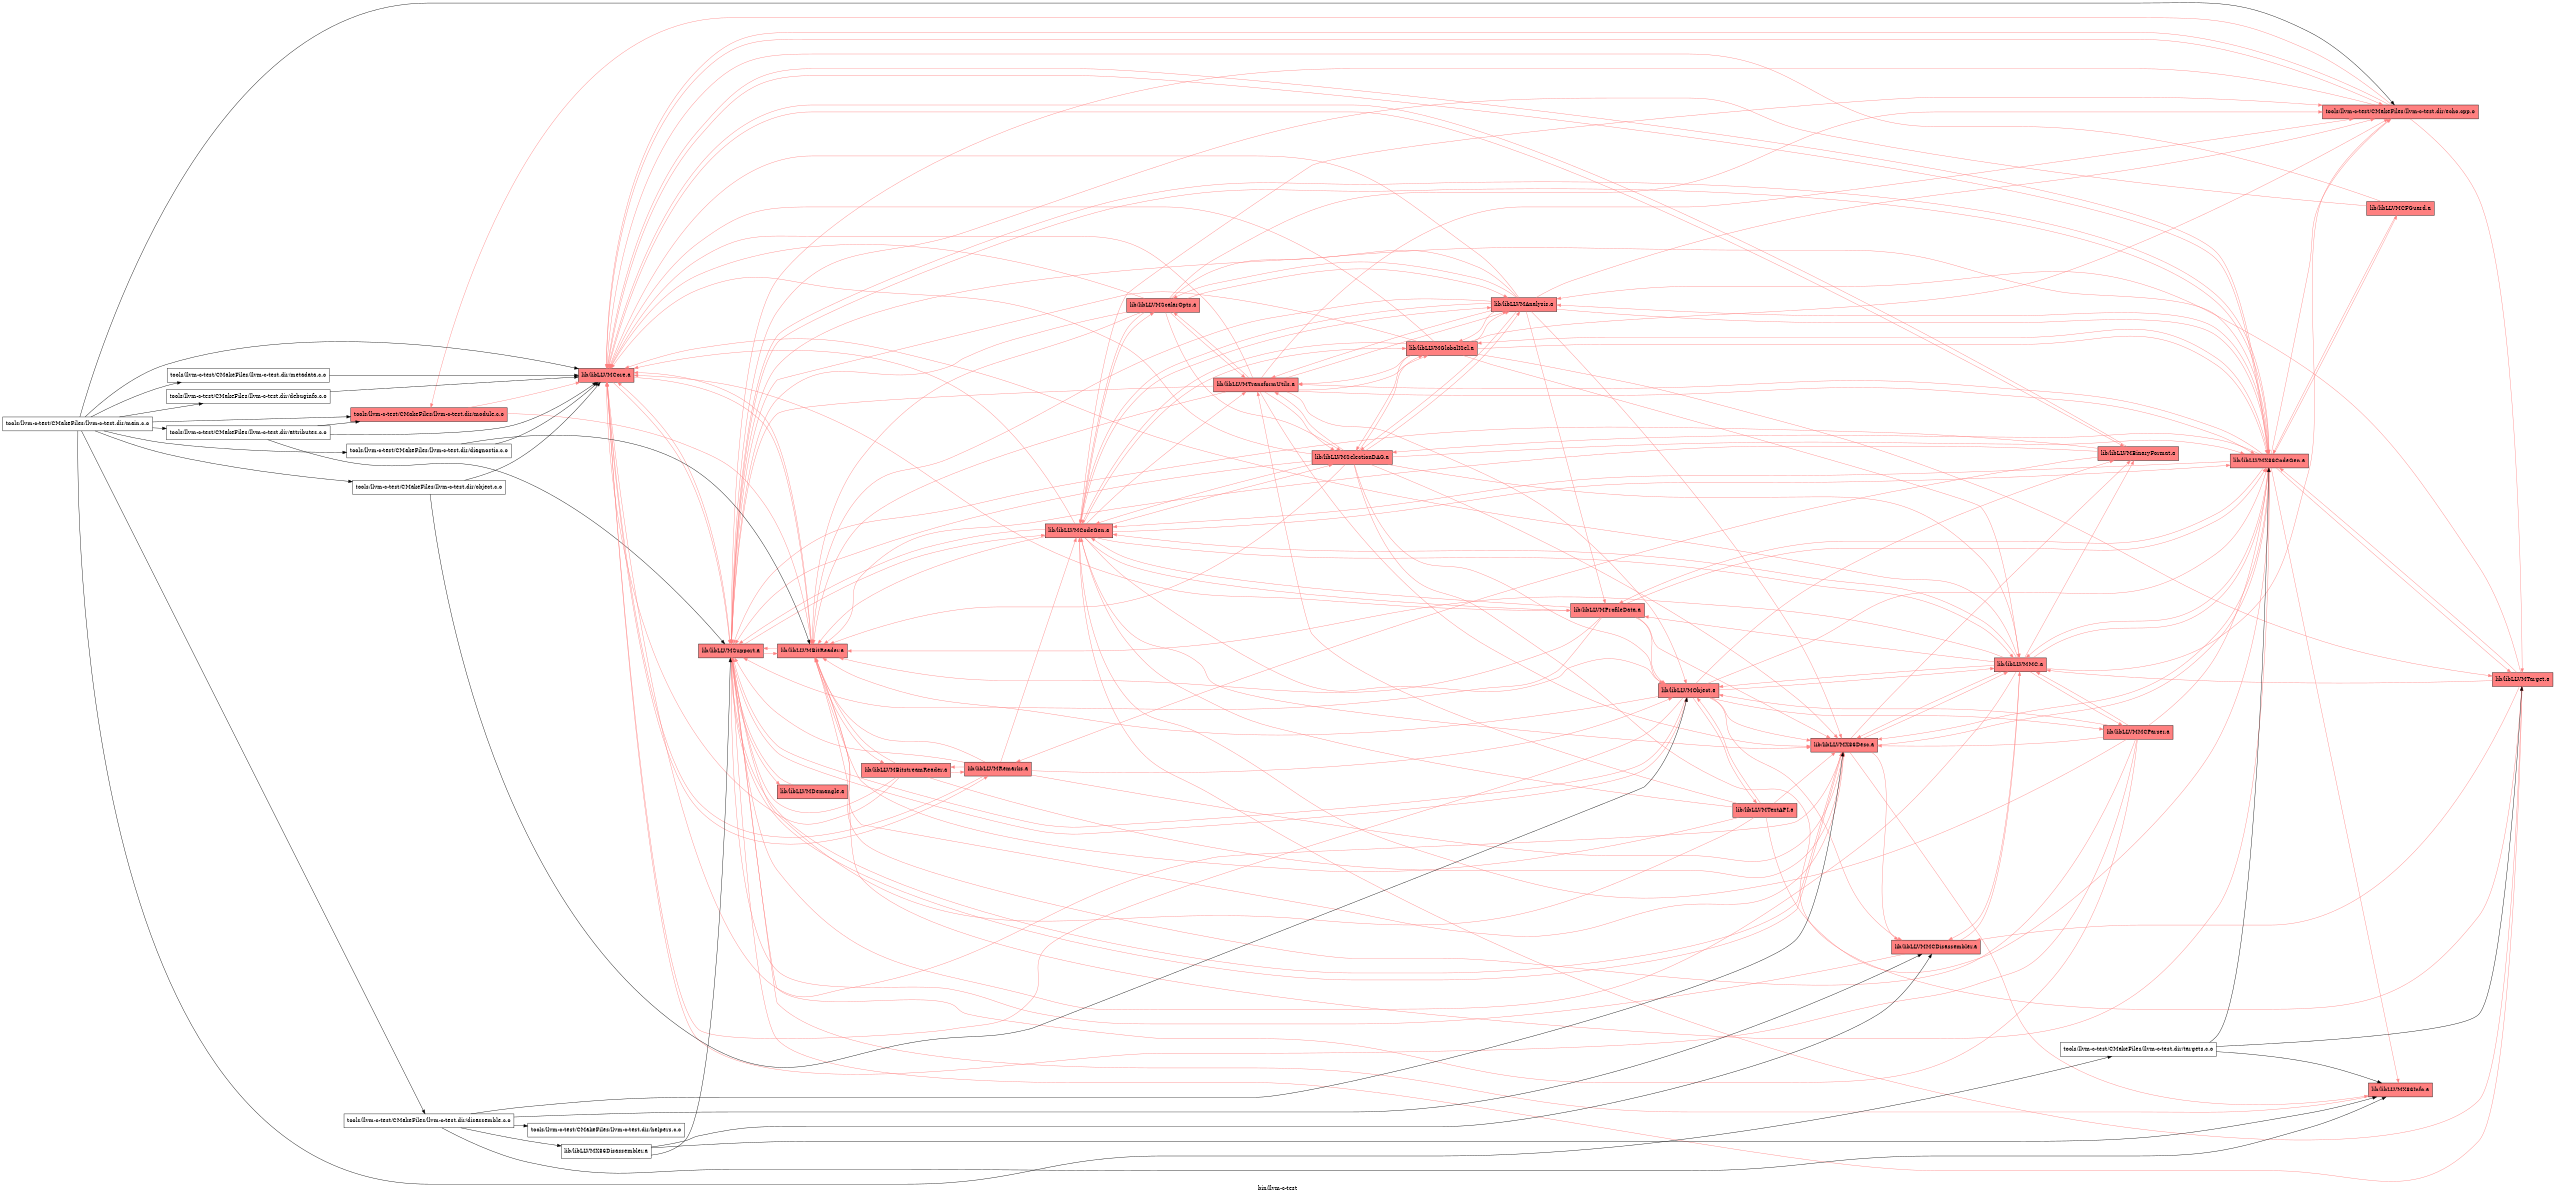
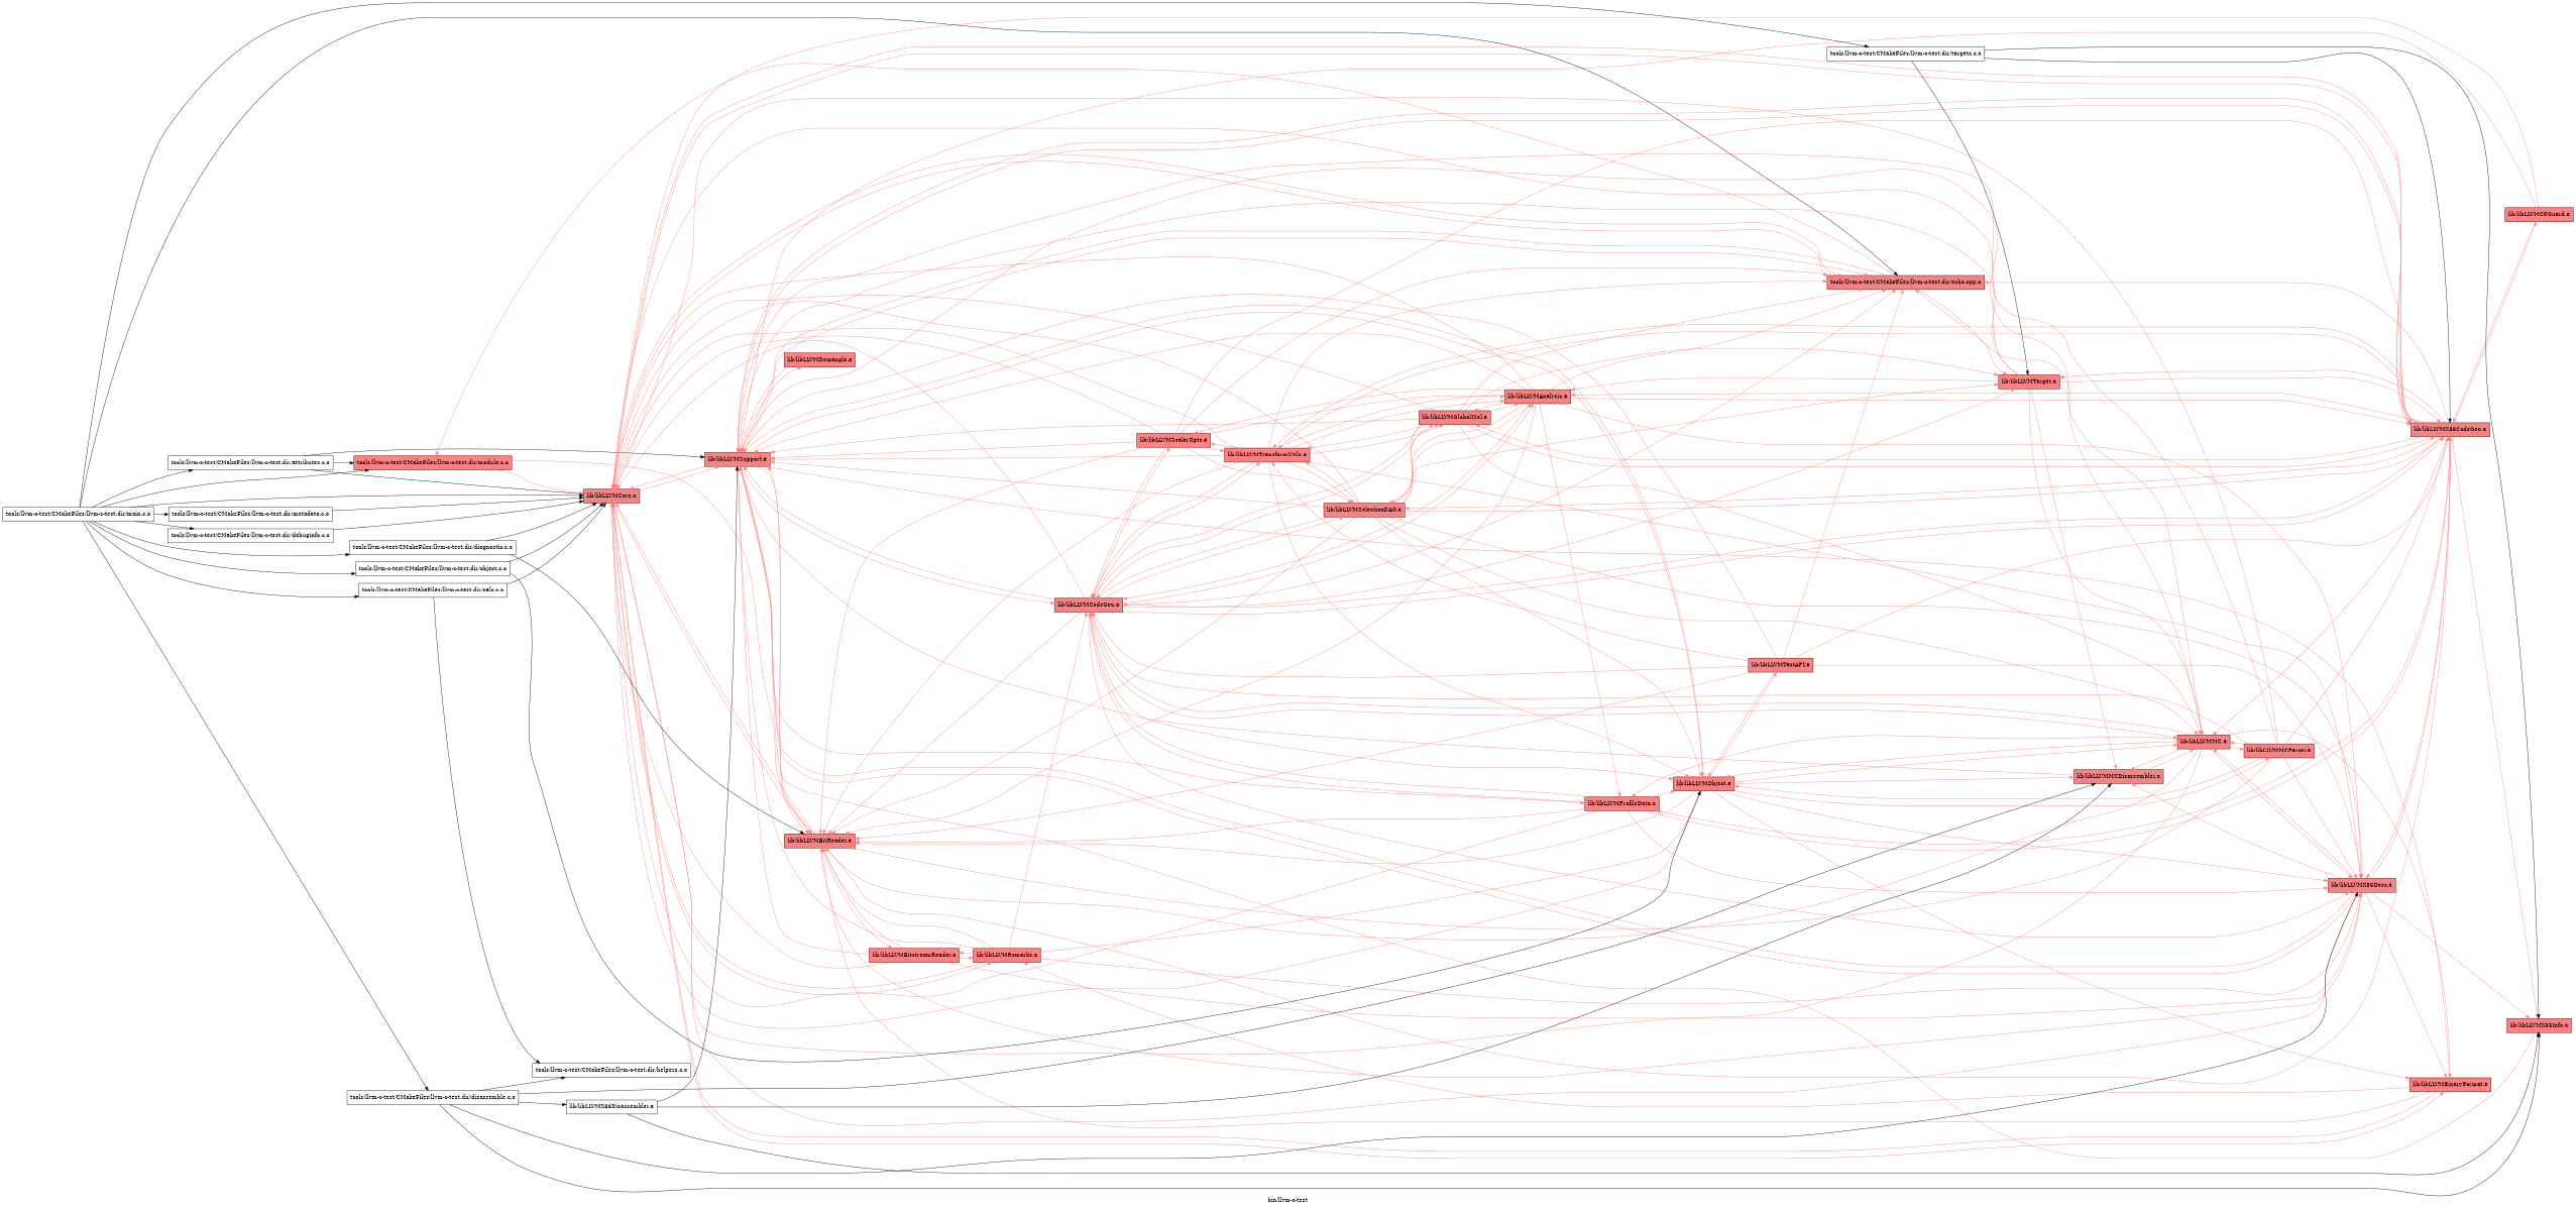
  digraph {
    label="bin/llvm-c-test"
    rankdir=LR
    node [shape=record fillcolor="1.000000 0.5 1" style=filled]
    edge [color="1.000000 0.5 1"]
    n1 [label="{tools/llvm-c-test/CMakeFiles/llvm-c-test.dir/attributes.c.o}" fillcolor="" style=""]
    n2 [label="{tools/llvm-c-test/CMakeFiles/llvm-c-test.dir/module.c.o}"]
    n3 [label="{lib/libLLVMCore.a}"]
    n4 [label="{lib/libLLVMSupport.a}"]
    n5 [label="{lib/libLLVMBitReader.a}"]
    n6 [label="{lib/libLLVMX86CodeGen.a}"]
    n7 [label="{lib/libLLVMX86Desc.a}"]
    n8 [label="{lib/libLLVMBinaryFormat.a}"]
    n9 [label="{tools/llvm-c-test/CMakeFiles/llvm-c-test.dir/echo.cpp.o}"]
    n10 [label="{lib/libLLVMRemarks.a}"]
    n11 [label="{lib/libLLVMObject.a}"]
    n12 [label="{lib/libLLVMCodeGen.a}"]
    n13 [label="{lib/libLLVMDemangle.a}"]
    n14 [label="{lib/libLLVMBitstreamReader.a}"]
    n15 [label="{lib/libLLVMX86Info.a}"]
    n16 [label="{lib/libLLVMMC.a}"]
    n17 [label="{lib/libLLVMTarget.a}"]
    n18 [label="{lib/libLLVMAnalysis.a}"]
    n19 [label="{lib/libLLVMGlobalISel.a}"]
    n20 [label="{lib/libLLVMSelectionDAG.a}"]
    n21 [label="{lib/libLLVMCFGuard.a}"]
    n22 [label="{lib/libLLVMProfileData.a}"]
    n23 [label="{lib/libLLVMTransformUtils.a}"]
    n24 [label="{lib/libLLVMMCDisassembler.a}"]
    n25 [label="{lib/libLLVMMCParser.a}"]
    n26 [label="{lib/libLLVMTextAPI.a}"]
    n27 [label="{lib/libLLVMScalarOpts.a}"]
+   n28 [label="{tools/llvm-c-test/CMakeFiles/llvm-c-test.dir/calc.c.o}" fillcolor="" style=""]
    n29 [label="{tools/llvm-c-test/CMakeFiles/llvm-c-test.dir/helpers.c.o}" fillcolor="" style=""]
    n30 [label="{tools/llvm-c-test/CMakeFiles/llvm-c-test.dir/debuginfo.c.o}" fillcolor="" style=""]
    n31 [label="{tools/llvm-c-test/CMakeFiles/llvm-c-test.dir/diagnostic.c.o}" fillcolor="" style=""]
    n32 [label="{tools/llvm-c-test/CMakeFiles/llvm-c-test.dir/disassemble.c.o}" fillcolor="" style=""]
    n33 [label="{lib/libLLVMX86Disassembler.a}" fillcolor="" style=""]
    n34 [label="{tools/llvm-c-test/CMakeFiles/llvm-c-test.dir/main.c.o}" fillcolor="" style=""]
    n35 [label="{tools/llvm-c-test/CMakeFiles/llvm-c-test.dir/metadata.c.o}" fillcolor="" style=""]
    n36 [label="{tools/llvm-c-test/CMakeFiles/llvm-c-test.dir/object.c.o}" fillcolor="" style=""]
    n37 [label="{tools/llvm-c-test/CMakeFiles/llvm-c-test.dir/targets.c.o}" fillcolor="" style=""]
    n1 -> n2 [color=""]
    n1 -> n3 [color=""]
    n1 -> n4 [color=""]
    n2 -> n3
    n2 -> n5
    n3 -> n4
    n3 -> n5
    n3 -> n6
    n3 -> n7
    n3 -> n8
    n3 -> n9
    n3 -> n10
    n4 -> n3
    n4 -> n5
    n4 -> n6
    n4 -> n7
+   n4 -> n9
    n4 -> n11
    n4 -> n12
    n4 -> n13
    n5 -> n3
    n5 -> n4
    n5 -> n6
    n5 -> n7
    n5 -> n14
    n6 -> n3
    n6 -> n4
    n6 -> n7
    n6 -> n9
    n6 -> n12
    n6 -> n15
    n6 -> n16
    n6 -> n17
    n6 -> n18
    n6 -> n19
    n6 -> n20
    n6 -> n21
    n6 -> n22
    n6 -> n23
    n7 -> n4
    n7 -> n6
    n7 -> n8
    n7 -> n15
    n7 -> n16
    n7 -> n24
    n8 -> n3
    n8 -> n4
    n8 -> n5
    n8 -> n10
    n9 -> n2
    n9 -> n3
    n9 -> n4
    n9 -> n17
    n10 -> n3
    n10 -> n4
    n10 -> n5
    n10 -> n7
    n10 -> n11
    n10 -> n12
    n10 -> n14
    n11 -> n3
    n11 -> n4
    n11 -> n5
-   n11 -> n6
    n11 -> n7
    n11 -> n8
    n11 -> n16
    n11 -> n24
    n11 -> n25
    n11 -> n26
    n12 -> n3
    n12 -> n4
    n12 -> n5
    n12 -> n6
    n12 -> n7
    n12 -> n9
    n12 -> n11
    n12 -> n16
    n12 -> n17
    n12 -> n18
    n12 -> n19
    n12 -> n20
    n12 -> n22
    n12 -> n23
    n12 -> n27
    n13 -> n4
    n14 -> n3
    n14 -> n4
    n14 -> n5
    n14 -> n7
    n14 -> n10
    n15 -> n4
    n16 -> n3
    n16 -> n4
    n16 -> n5
-   n16 -> n6
    n16 -> n7
    n16 -> n8
    n16 -> n9
    n16 -> n11
    n16 -> n12
    n16 -> n22
    n16 -> n24
    n16 -> n25
+   n17 -> n3
    n17 -> n4
    n17 -> n6
    n17 -> n16
    n17 -> n18
    n17 -> n24
    n18 -> n3
    n18 -> n4
    n18 -> n5
    n18 -> n6
    n18 -> n7
    n18 -> n9
    n18 -> n12
    n18 -> n19
    n18 -> n20
    n18 -> n22
    n18 -> n23
    n18 -> n27
    n19 -> n3
    n19 -> n4
    n19 -> n6
    n19 -> n9
    n19 -> n12
    n19 -> n16
    n19 -> n17
    n19 -> n18
    n19 -> n20
    n19 -> n23
    n20 -> n3
    n20 -> n4
    n20 -> n5
    n20 -> n6
    n20 -> n7
    n20 -> n11
    n20 -> n12
    n20 -> n16
    n20 -> n17
    n20 -> n18
    n20 -> n19
    n20 -> n23
    n21 -> n3
    n21 -> n4
    n21 -> n6
    n22 -> n3
    n22 -> n4
    n22 -> n5
    n22 -> n6
    n22 -> n7
    n22 -> n11
    n22 -> n12
    n23 -> n3
    n23 -> n4
    n23 -> n5
    n23 -> n6
    n23 -> n7
    n23 -> n9
    n23 -> n11
+   n23 -> n12
    n23 -> n18
    n23 -> n19
    n23 -> n20
    n23 -> n27
    n24 -> n4
    n24 -> n16
    n25 -> n3
    n25 -> n4
    n25 -> n5
    n25 -> n6
    n25 -> n7
    n25 -> n11
    n25 -> n12
    n25 -> n16
    n26 -> n4
    n26 -> n5
    n26 -> n6
    n26 -> n7
+   n26 -> n9
    n26 -> n11
    n26 -> n12
    n26 -> n23
    n27 -> n3
    n27 -> n4
    n27 -> n5
    n27 -> n6
    n27 -> n9
    n27 -> n12
    n27 -> n18
    n27 -> n20
    n27 -> n23
+   n28 -> n3 [color=""]
+   n28 -> n29 [color=""]
    n30 -> n3 [color=""]
    n31 -> n3 [color=""]
    n31 -> n5 [color=""]
    n32 -> n7 [color=""]
    n32 -> n15 [color=""]
    n32 -> n24 [color=""]
    n32 -> n29 [color=""]
    n32 -> n33 [color=""]
    n33 -> n4 [color=""]
    n33 -> n15 [color=""]
    n33 -> n24 [color=""]
    n34 -> n1 [color=""]
    n34 -> n2 [color=""]
    n34 -> n3 [color=""]
    n34 -> n9 [color=""]
+   n34 -> n28 [color=""]
    n34 -> n30 [color=""]
    n34 -> n31 [color=""]
    n34 -> n32 [color=""]
    n34 -> n35 [color=""]
    n34 -> n36 [color=""]
    n34 -> n37 [color=""]
    n35 -> n3 [color=""]
    n36 -> n3 [color=""]
    n36 -> n11 [color=""]
    n37 -> n6 [color=""]
    n37 -> n15 [color=""]
    n37 -> n17 [color=""]
  }
